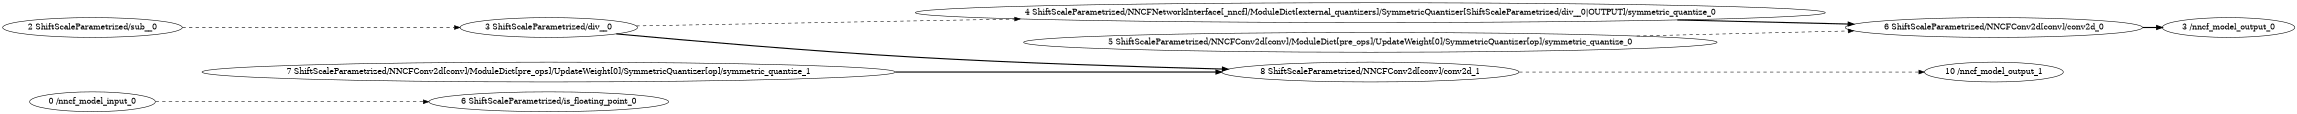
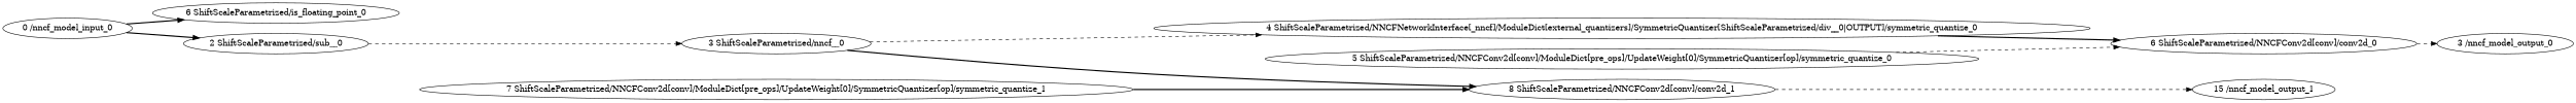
  strict digraph {
    rankdir=LR
    node [type=symmetric_quantize]
    edge [style=bold]
    "0 /nncf_model_input_0" [type=nncf_model_input]
    n2 [label="6 ShiftScaleParametrized/is_floating_point_0" type=is_floating_point]
    "2 ShiftScaleParametrized/sub__0" [type=sub_]
-   "3 ShiftScaleParametrized/div__0" [type=div_]
+   "3 ShiftScaleParametrized/div__0" [type=div_ label="3 ShiftScaleParametrized/nncf__0"]
    "4 ShiftScaleParametrized/NNCFNetworkInterface[_nncf]/ModuleDict[external_quantizers]/SymmetricQuantizer[ShiftScaleParametrized/div__0|OUTPUT]/symmetric_quantize_0"
    "8 ShiftScaleParametrized/NNCFConv2d[conv]/conv2d_1" [type=conv2d]
    "6 ShiftScaleParametrized/NNCFConv2d[conv]/conv2d_0" [type=conv2d]
-   "10 /nncf_model_output_1" [type=nncf_model_output]
+   "10 /nncf_model_output_1" [type=nncf_model_output label="15 /nncf_model_output_1"]
    n9 [label="3 /nncf_model_output_0" type=nncf_model_output]
    "5 ShiftScaleParametrized/NNCFConv2d[conv]/ModuleDict[pre_ops]/UpdateWeight[0]/SymmetricQuantizer[op]/symmetric_quantize_0"
    "7 ShiftScaleParametrized/NNCFConv2d[conv]/ModuleDict[pre_ops]/UpdateWeight[0]/SymmetricQuantizer[op]/symmetric_quantize_1"
-   "0 /nncf_model_input_0" -> n2 [style=dashed]
+   "0 /nncf_model_input_0" -> n2
+   "0 /nncf_model_input_0" -> "2 ShiftScaleParametrized/sub__0"
    "2 ShiftScaleParametrized/sub__0" -> "3 ShiftScaleParametrized/div__0" [style=dashed]
    "3 ShiftScaleParametrized/div__0" -> "4 ShiftScaleParametrized/NNCFNetworkInterface[_nncf]/ModuleDict[external_quantizers]/SymmetricQuantizer[ShiftScaleParametrized/div__0|OUTPUT]/symmetric_quantize_0" [style=dashed]
    "3 ShiftScaleParametrized/div__0" -> "8 ShiftScaleParametrized/NNCFConv2d[conv]/conv2d_1"
    "4 ShiftScaleParametrized/NNCFNetworkInterface[_nncf]/ModuleDict[external_quantizers]/SymmetricQuantizer[ShiftScaleParametrized/div__0|OUTPUT]/symmetric_quantize_0" -> "6 ShiftScaleParametrized/NNCFConv2d[conv]/conv2d_0"
    "8 ShiftScaleParametrized/NNCFConv2d[conv]/conv2d_1" -> "10 /nncf_model_output_1" [style=dashed]
-   "6 ShiftScaleParametrized/NNCFConv2d[conv]/conv2d_0" -> n9
+   "6 ShiftScaleParametrized/NNCFConv2d[conv]/conv2d_0" -> n9 [style=dashed]
    "5 ShiftScaleParametrized/NNCFConv2d[conv]/ModuleDict[pre_ops]/UpdateWeight[0]/SymmetricQuantizer[op]/symmetric_quantize_0" -> "6 ShiftScaleParametrized/NNCFConv2d[conv]/conv2d_0" [style=dashed]
    "7 ShiftScaleParametrized/NNCFConv2d[conv]/ModuleDict[pre_ops]/UpdateWeight[0]/SymmetricQuantizer[op]/symmetric_quantize_1" -> "8 ShiftScaleParametrized/NNCFConv2d[conv]/conv2d_1"
  }
